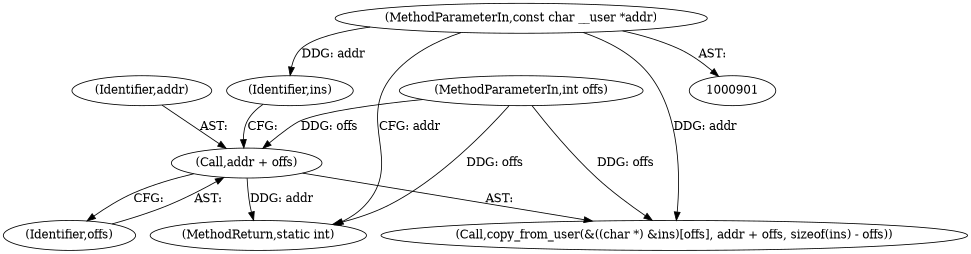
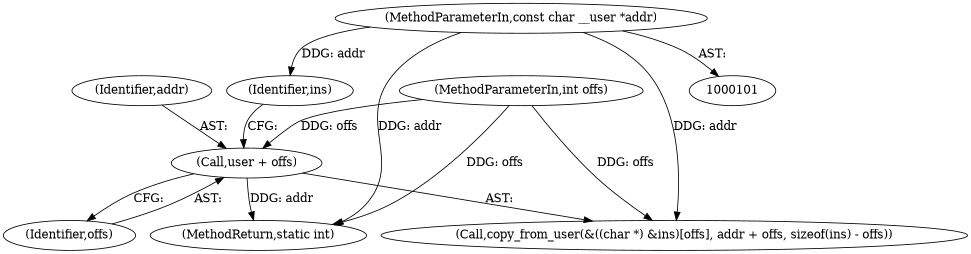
  digraph {
    fontname="DejaVu Serif"
    node [fontname="DejaVu Serif"]
    edge [fontname="DejaVu Serif"]
-   n1 [label="(Call,addr + offs)"]
+   n1 [label="(Call,user + offs)"]
    n2 [label="(MethodReturn,static int)"]
    n3 [label="(Identifier,offs)"]
    n4 [label="(Call,copy_from_user(&((char *) &ins)[offs], addr + offs, sizeof(ins) - offs))"]
    n5 [label="(MethodParameterIn,const char __user *addr)"]
-   1000101 [label=1000901]
+   1000101
    n7 [label="(Identifier,ins)"]
    n8 [label="(MethodParameterIn,int offs)"]
    n9 [label="(Identifier,addr)"]
    n1 -> n2 [label="DDG: addr"]
    n1 -> n3 [label="CFG: "]
    n1 -> n4 [label="AST: "]
    n3 -> n1 [label="AST: "]
-   n5 -> n2 [label="CFG: addr"]
+   n5 -> n2 [label="DDG: addr"]
    n5 -> n4 [label="DDG: addr"]
    n5 -> 1000101 [label="AST: "]
    n5 -> n7 [label="DDG: addr"]
    n7 -> n1 [label="CFG: "]
    n8 -> n1 [label="DDG: offs"]
    n8 -> n2 [label="DDG: offs"]
    n8 -> n4 [label="DDG: offs"]
    n9 -> n1 [label="AST: "]
  }
